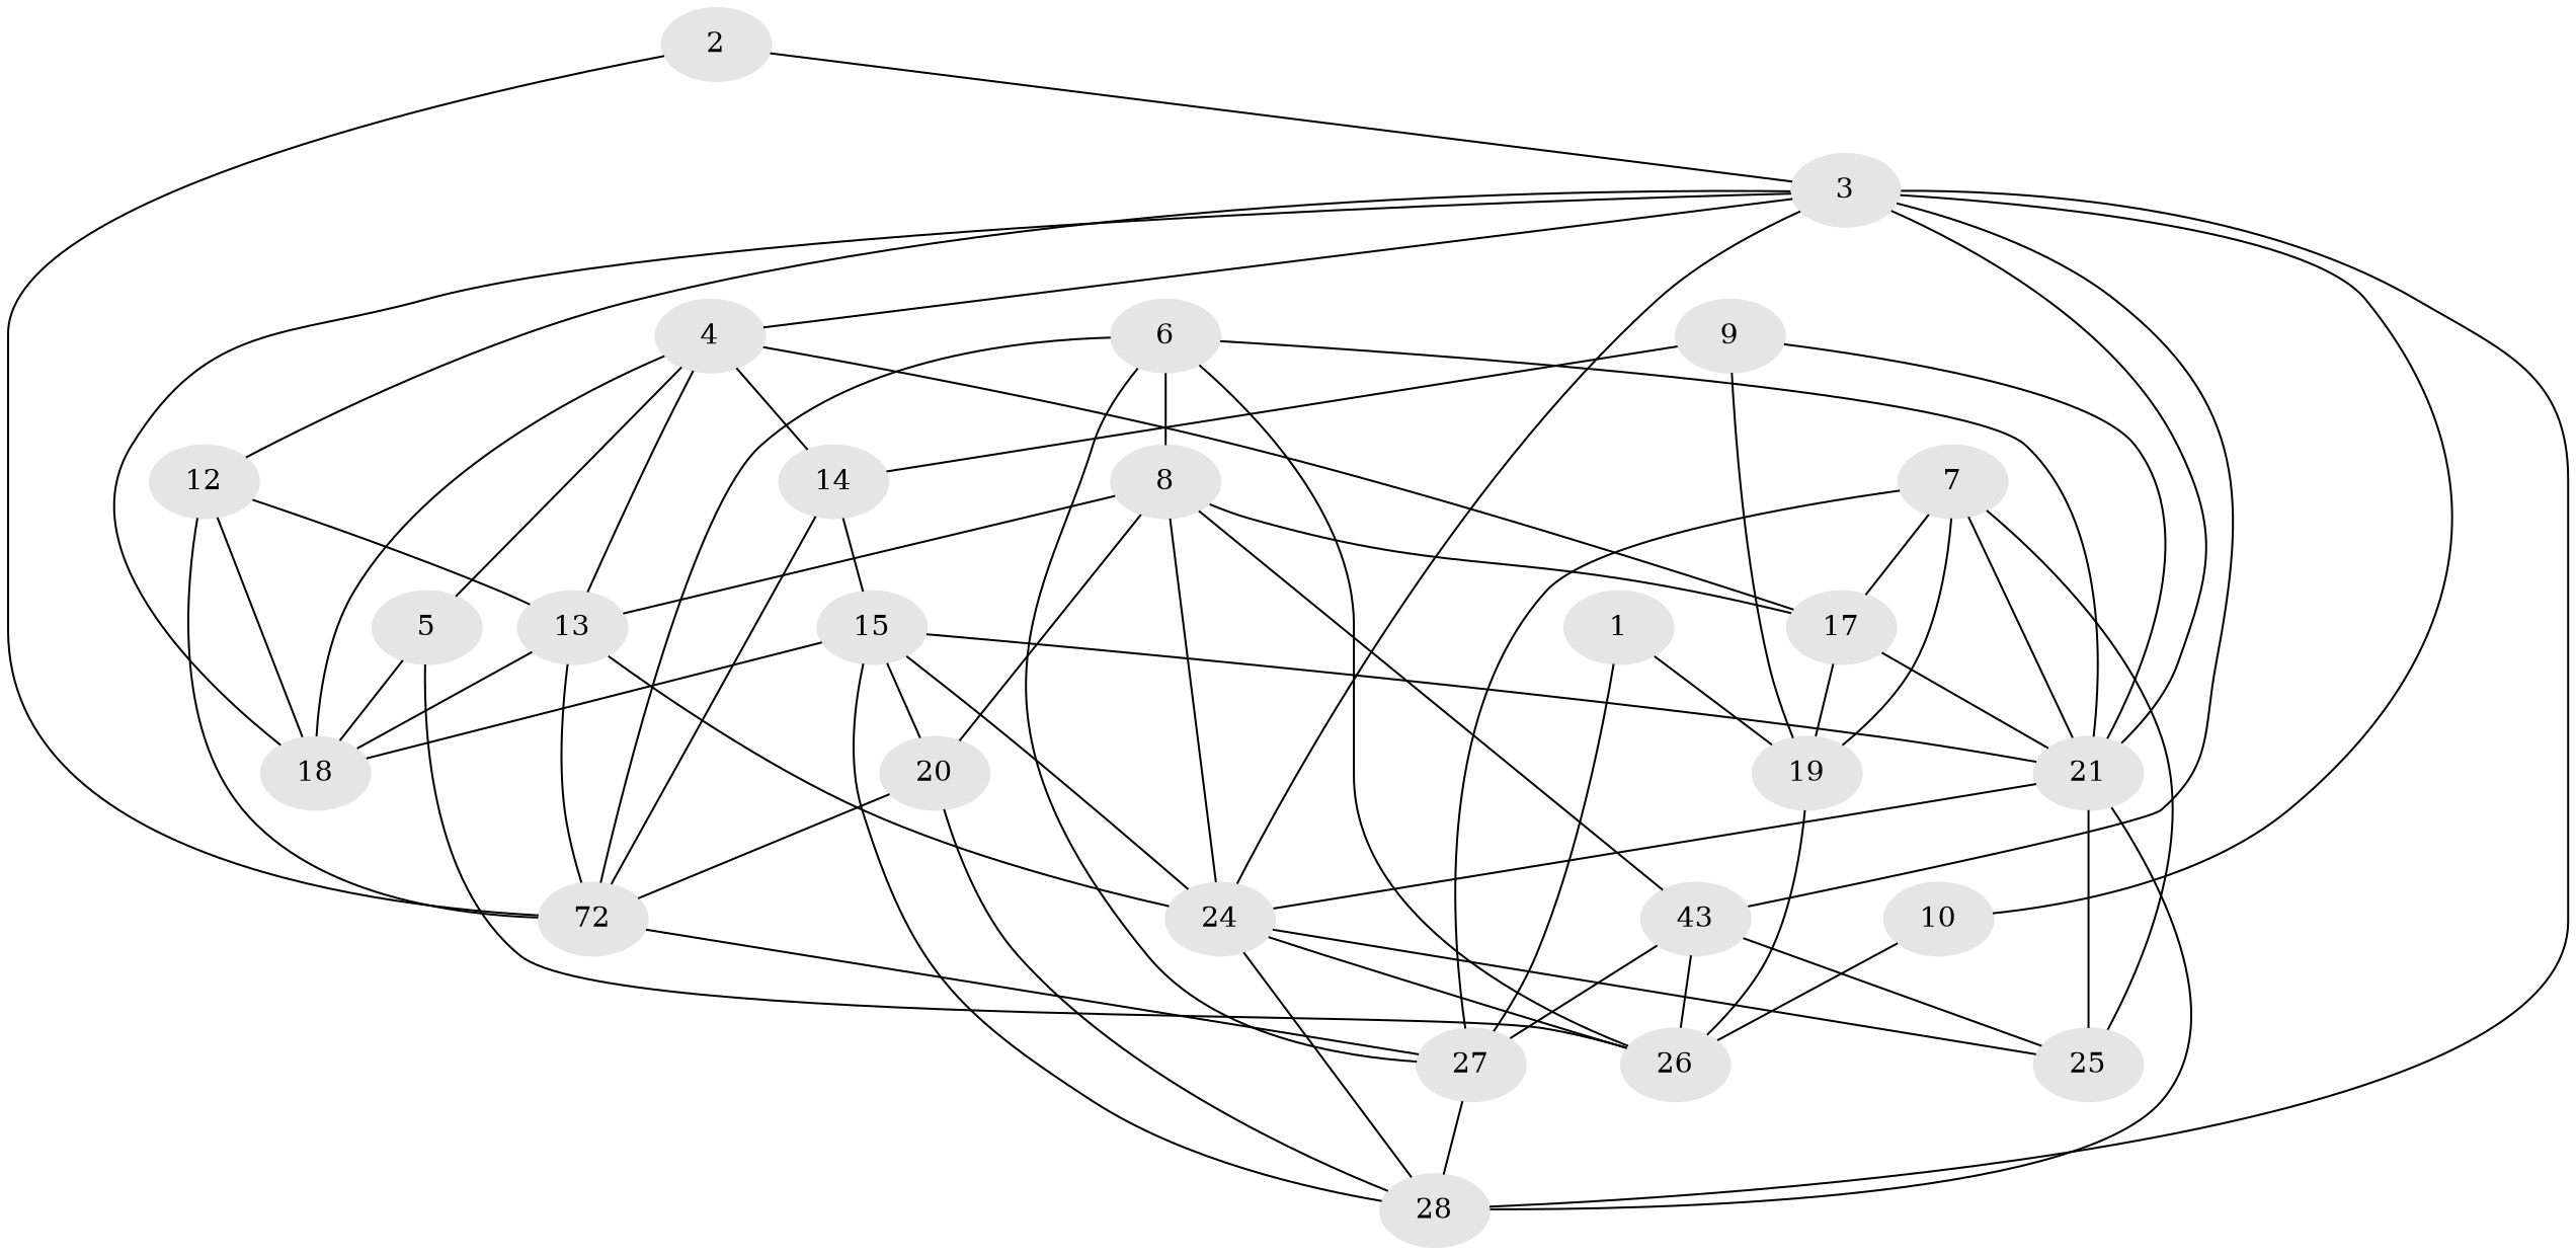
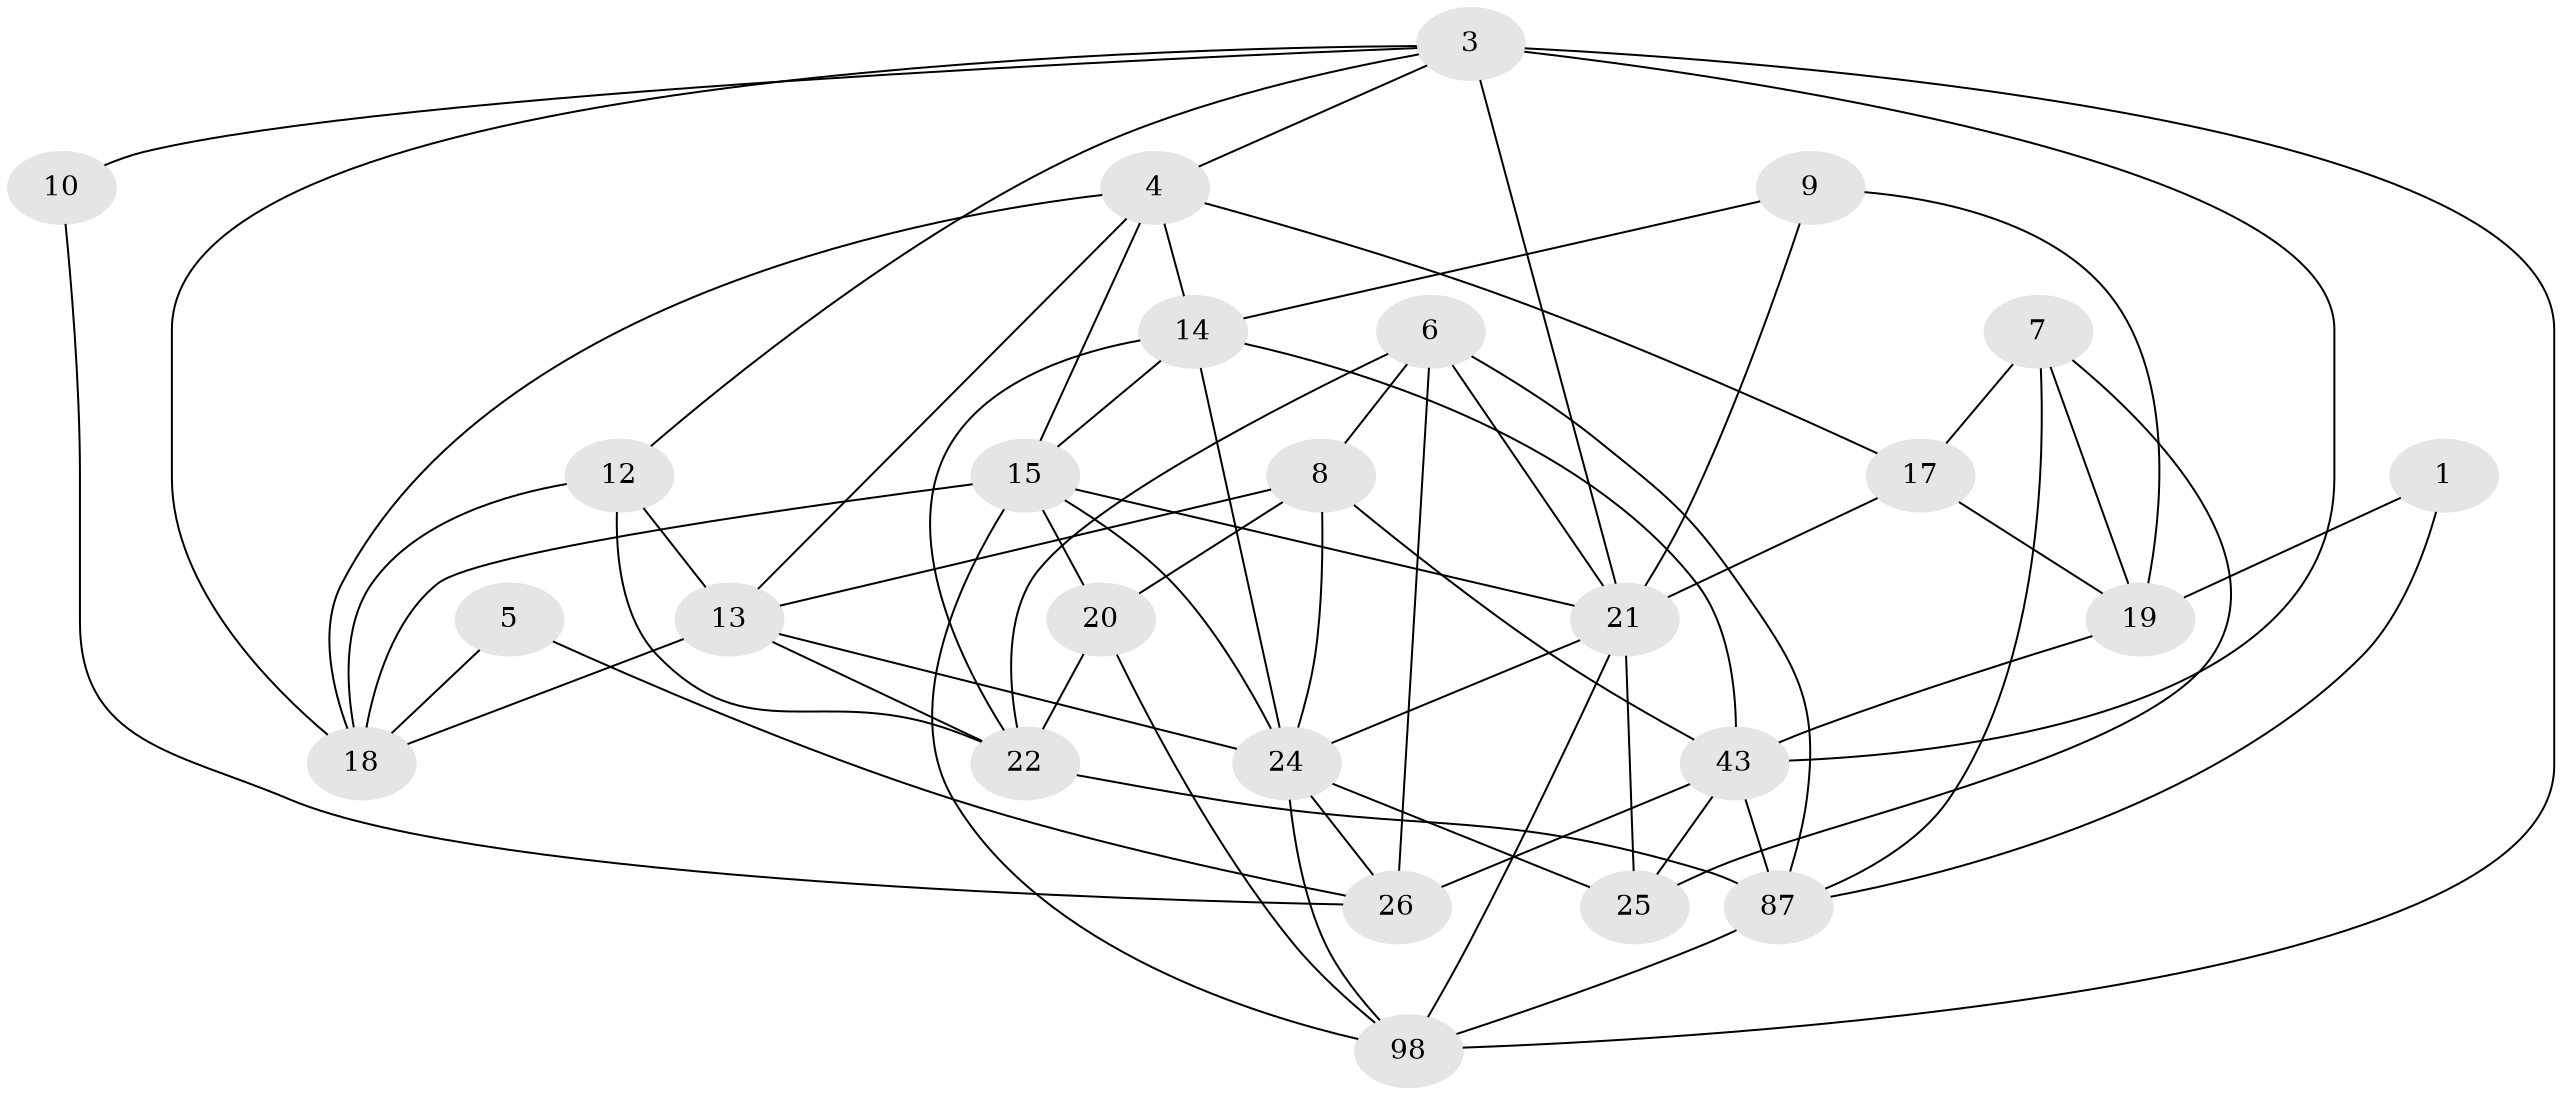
  graph {
    node [color=gray90 style=filled]
    edge [weight=1.0]
    1
    19
-   27
+   27 [label=87]
    n4 [label=43]
-   28
-   2
+   28 [label=98]
    3
-   22 [label=72]
+   22
    4
    10
    12
    18
    21
    5
    13
    14
    17
    26
    25
    24
    15
    6
    8
    20
    7
    9
    1 -- 19
    1 -- 27
-   19 -- 26
+   19 -- n4
    27 -- 28
    n4 -- 27 [weight=2.0]
    n4 -- 26
    n4 -- 25
-   2 -- 3
-   2 -- 22
    3 -- n4
    3 -- 28
    3 -- 4
    3 -- 10
    3 -- 12
    3 -- 18
    3 -- 21 [weight=2.0]
    22 -- 27 [weight=2.0]
    4 -- 18
-   4 -- 5
+   4 -- 15
    4 -- 13
    4 -- 14
    4 -- 17
    10 -- 26
    12 -- 22 [weight=2.0]
    12 -- 18
    12 -- 13
    21 -- 28
    21 -- 25 [weight=2.0]
    21 -- 24
    5 -- 18
    5 -- 26
    13 -- 22
    13 -- 18
    13 -- 24 [weight=2.0]
+   14 -- n4
    14 -- 22
-   3 -- 24
+   14 -- 24
    14 -- 15
    17 -- 19
    17 -- 21
    24 -- 28
    24 -- 26
    24 -- 25
    15 -- 28
    15 -- 18
    15 -- 21
    15 -- 24 [weight=2.0]
    15 -- 20
    6 -- 27
    6 -- 22
    6 -- 21
    6 -- 26
    6 -- 8
    8 -- n4
    8 -- 13
-   8 -- 17
    8 -- 24
    8 -- 20
    20 -- 28
    20 -- 22
    7 -- 19
    7 -- 27
-   7 -- 21
    7 -- 17
    7 -- 25
    9 -- 19
    9 -- 21
    9 -- 14
  }
